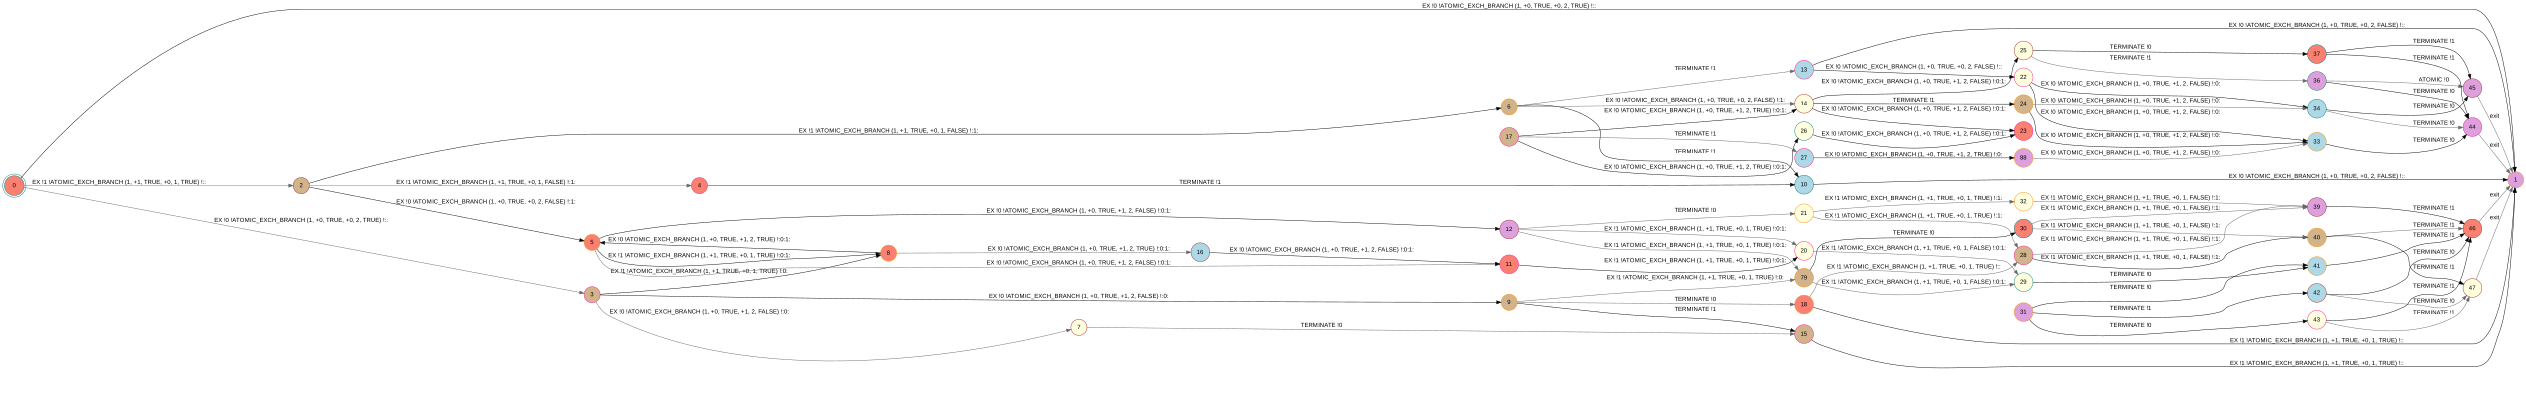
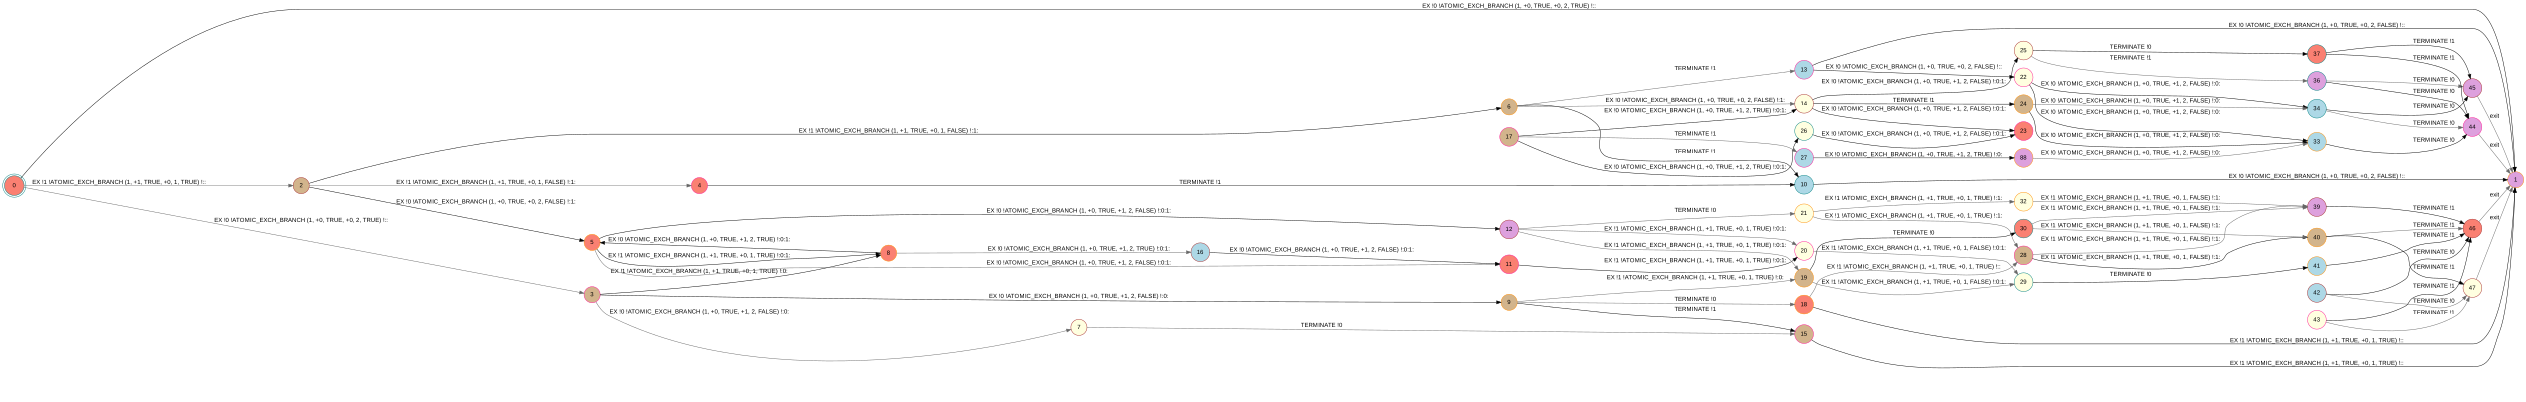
  digraph {
    fontname="Liberation Sans"
    rankdir=LR
    node [color=darkorange fillcolor=lightyellow fontname="Liberation Sans" shape=circle style=filled]
    edge [color=black fontname="Liberation Sans"]
    0 [color=teal fillcolor=salmon peripheries=2]
    1 [fillcolor=plum]
    2 [color=brown fillcolor=tan]
    3 [color=deeppink fillcolor=tan]
    4 [color=deeppink fillcolor=salmon]
    5 [fillcolor=salmon]
    6 [fillcolor=tan]
    7 [color=brown]
    8 [fillcolor=salmon]
    9 [fillcolor=tan]
    10 [color=teal fillcolor=lightblue]
    11 [color=deeppink fillcolor=salmon]
    12 [color=brown fillcolor=plum]
    13 [color=deeppink fillcolor=lightblue]
    14 [color=brown]
    15 [color=deeppink fillcolor=tan]
    16 [color=brown fillcolor=lightblue]
    18 [fillcolor=salmon]
-   19 [fillcolor=tan label=79]
+   19 [fillcolor=tan]
    20 [color=deeppink]
    21
    22 [color=deeppink]
    23 [color=deeppink fillcolor=salmon]
    24 [fillcolor=tan]
    25 [color=brown]
    17 [color=deeppink fillcolor=tan]
    26 [color=teal]
    27 [color=deeppink fillcolor=lightblue]
    28 [color=deeppink fillcolor=tan]
    29 [color=teal]
    30 [color=teal fillcolor=salmon]
    32
    33 [fillcolor=lightblue]
    34 [color=teal fillcolor=lightblue]
    36 [color=teal fillcolor=plum]
    37 [color=teal fillcolor=salmon]
    n37 [fillcolor=plum label=88]
    39 [color=brown fillcolor=plum]
    40 [fillcolor=tan]
    41 [fillcolor=lightblue]
-   31 [fillcolor=plum]
    42 [color=brown fillcolor=lightblue]
    43 [color=deeppink]
    44 [color=deeppink fillcolor=plum]
    45 [color=brown fillcolor=plum]
    46 [color=brown fillcolor=salmon]
    47 [color=brown]
    0 -> 1 [label="EX !0 !ATOMIC_EXCH_BRANCH (1, +0, TRUE, +0, 2, TRUE) !::"]
    0 -> 2 [color=gray40 label="EX !1 !ATOMIC_EXCH_BRANCH (1, +1, TRUE, +0, 1, TRUE) !::"]
    0 -> 3 [color=gray40 label="EX !0 !ATOMIC_EXCH_BRANCH (1, +0, TRUE, +0, 2, TRUE) !::"]
    2 -> 4 [color=gray40 label="EX !1 !ATOMIC_EXCH_BRANCH (1, +1, TRUE, +0, 1, FALSE) !:1:"]
    2 -> 5 [label="EX !0 !ATOMIC_EXCH_BRANCH (1, +0, TRUE, +0, 2, FALSE) !:1:"]
    2 -> 6 [label="EX !1 !ATOMIC_EXCH_BRANCH (1, +1, TRUE, +0, 1, FALSE) !:1:"]
    3 -> 7 [color=gray40 label="EX !0 !ATOMIC_EXCH_BRANCH (1, +0, TRUE, +1, 2, FALSE) !:0:"]
    3 -> 8 [label="EX !1 !ATOMIC_EXCH_BRANCH (1, +1, TRUE, +0, 1, TRUE) !:0:"]
    3 -> 9 [label="EX !0 !ATOMIC_EXCH_BRANCH (1, +0, TRUE, +1, 2, FALSE) !:0:"]
    4 -> 10 [label="TERMINATE !1"]
    5 -> 8 [label="EX !1 !ATOMIC_EXCH_BRANCH (1, +1, TRUE, +0, 1, TRUE) !:0:1:"]
    5 -> 11 [color=gray40 label="EX !0 !ATOMIC_EXCH_BRANCH (1, +0, TRUE, +1, 2, FALSE) !:0:1:"]
    5 -> 12 [label="EX !0 !ATOMIC_EXCH_BRANCH (1, +0, TRUE, +1, 2, FALSE) !:0:1:"]
    6 -> 10 [label="TERMINATE !1"]
    6 -> 13 [color=gray40 label="TERMINATE !1"]
    6 -> 14 [color=gray40 label="EX !0 !ATOMIC_EXCH_BRANCH (1, +0, TRUE, +0, 2, FALSE) !:1:"]
    7 -> 15 [color=gray40 label="TERMINATE !0"]
    8 -> 5 [label="EX !0 !ATOMIC_EXCH_BRANCH (1, +0, TRUE, +1, 2, TRUE) !:0:1:"]
    8 -> 16 [color=gray40 label="EX !0 !ATOMIC_EXCH_BRANCH (1, +0, TRUE, +1, 2, TRUE) !:0:1:"]
    9 -> 15 [label="TERMINATE !1"]
    9 -> 18 [color=gray40 label="TERMINATE !0"]
    9 -> 19 [color=gray40 label="EX !1 !ATOMIC_EXCH_BRANCH (1, +1, TRUE, +0, 1, TRUE) !:0:"]
    10 -> 1 [label="EX !0 !ATOMIC_EXCH_BRANCH (1, +0, TRUE, +0, 2, FALSE) !::"]
    11 -> 20 [label="EX !1 !ATOMIC_EXCH_BRANCH (1, +1, TRUE, +0, 1, TRUE) !:0:1:"]
    12 -> 19 [color=gray40 label="EX !1 !ATOMIC_EXCH_BRANCH (1, +1, TRUE, +0, 1, TRUE) !:0:1:"]
    12 -> 20 [color=gray40 label="EX !1 !ATOMIC_EXCH_BRANCH (1, +1, TRUE, +0, 1, TRUE) !:0:1:"]
    12 -> 21 [color=gray40 label="TERMINATE !0"]
    13 -> 1 [label="EX !0 !ATOMIC_EXCH_BRANCH (1, +0, TRUE, +0, 2, FALSE) !::"]
    13 -> 22 [label="EX !0 !ATOMIC_EXCH_BRANCH (1, +0, TRUE, +0, 2, FALSE) !::"]
    14 -> 23 [label="EX !0 !ATOMIC_EXCH_BRANCH (1, +0, TRUE, +1, 2, FALSE) !:0:1:"]
    14 -> 24 [label="TERMINATE !1"]
    14 -> 25 [label="EX !0 !ATOMIC_EXCH_BRANCH (1, +0, TRUE, +1, 2, FALSE) !:0:1:"]
    15 -> 1 [label="EX !1 !ATOMIC_EXCH_BRANCH (1, +1, TRUE, +0, 1, TRUE) !::"]
    16 -> 11 [label="EX !0 !ATOMIC_EXCH_BRANCH (1, +0, TRUE, +1, 2, FALSE) !:0:1:"]
    18 -> 1 [label="EX !1 !ATOMIC_EXCH_BRANCH (1, +1, TRUE, +0, 1, TRUE) !::"]
    18 -> 28 [color=gray40 label="EX !1 !ATOMIC_EXCH_BRANCH (1, +1, TRUE, +0, 1, TRUE) !::"]
    19 -> 29 [color=gray40 label="EX !1 !ATOMIC_EXCH_BRANCH (1, +1, TRUE, +0, 1, FALSE) !:0:1:"]
    19 -> 30 [label="TERMINATE !0"]
    20 -> 29 [color=gray40 label="EX !1 !ATOMIC_EXCH_BRANCH (1, +1, TRUE, +0, 1, FALSE) !:0:1:"]
    21 -> 28 [color=gray40 label="EX !1 !ATOMIC_EXCH_BRANCH (1, +1, TRUE, +0, 1, TRUE) !:1:"]
    21 -> 32 [color=gray40 label="EX !1 !ATOMIC_EXCH_BRANCH (1, +1, TRUE, +0, 1, TRUE) !:1:"]
    22 -> 33 [label="EX !0 !ATOMIC_EXCH_BRANCH (1, +0, TRUE, +1, 2, FALSE) !:0:"]
    22 -> 34 [label="EX !0 !ATOMIC_EXCH_BRANCH (1, +0, TRUE, +1, 2, FALSE) !:0:"]
    24 -> 33 [label="EX !0 !ATOMIC_EXCH_BRANCH (1, +0, TRUE, +1, 2, FALSE) !:0:"]
    24 -> 34 [color=gray40 label="EX !0 !ATOMIC_EXCH_BRANCH (1, +0, TRUE, +1, 2, FALSE) !:0:"]
    25 -> 36 [color=gray40 label="TERMINATE !1"]
    25 -> 37 [label="TERMINATE !0"]
    17 -> 14 [label="EX !0 !ATOMIC_EXCH_BRANCH (1, +0, TRUE, +1, 2, TRUE) !:0:1:"]
    17 -> 26 [label="EX !0 !ATOMIC_EXCH_BRANCH (1, +0, TRUE, +1, 2, TRUE) !:0:1:"]
    17 -> 27 [color=gray40 label="TERMINATE !1"]
    26 -> 23 [label="EX !0 !ATOMIC_EXCH_BRANCH (1, +0, TRUE, +1, 2, FALSE) !:0:1:"]
    27 -> n37 [label="EX !0 !ATOMIC_EXCH_BRANCH (1, +0, TRUE, +1, 2, TRUE) !:0:"]
    28 -> 39 [color=gray40 label="EX !1 !ATOMIC_EXCH_BRANCH (1, +1, TRUE, +0, 1, FALSE) !:1:"]
    28 -> 40 [label="EX !1 !ATOMIC_EXCH_BRANCH (1, +1, TRUE, +0, 1, FALSE) !:1:"]
    29 -> 41 [label="TERMINATE !0"]
    30 -> 39 [color=gray40 label="EX !1 !ATOMIC_EXCH_BRANCH (1, +1, TRUE, +0, 1, FALSE) !:1:"]
    30 -> 40 [color=gray40 label="EX !1 !ATOMIC_EXCH_BRANCH (1, +1, TRUE, +0, 1, FALSE) !:1:"]
    32 -> 39 [color=gray40 label="EX !1 !ATOMIC_EXCH_BRANCH (1, +1, TRUE, +0, 1, FALSE) !:1:"]
    33 -> 44 [label="TERMINATE !0"]
    34 -> 44 [color=gray40 label="TERMINATE !0"]
    34 -> 45 [label="TERMINATE !0"]
    36 -> 44 [label="TERMINATE !0"]
-   36 -> 45 [color=gray40 label="ATOMIC !0"]
+   36 -> 45 [color=gray40 label="TERMINATE !0"]
    37 -> 44 [label="TERMINATE !1"]
    37 -> 45 [label="TERMINATE !1"]
    n37 -> 33 [color=gray40 label="EX !0 !ATOMIC_EXCH_BRANCH (1, +0, TRUE, +1, 2, FALSE) !:0:"]
    39 -> 46 [label="TERMINATE !1"]
    40 -> 46 [color=gray40 label="TERMINATE !1"]
    40 -> 47 [label="TERMINATE !1"]
    41 -> 46 [label="TERMINATE !1"]
-   31 -> 41 [label="TERMINATE !0"]
-   31 -> 42 [label="TERMINATE !1"]
-   31 -> 43 [label="TERMINATE !0"]
    42 -> 46 [label="TERMINATE !0"]
    42 -> 47 [color=gray40 label="TERMINATE !0"]
    43 -> 46 [label="TERMINATE !1"]
    43 -> 47 [color=gray40 label="TERMINATE !1"]
    44 -> 1 [color=gray40 label=exit]
    45 -> 1 [color=gray40 label=exit]
    46 -> 1 [color=gray40 label=exit]
    47 -> 1 [color=gray40 label=exit]
  }
